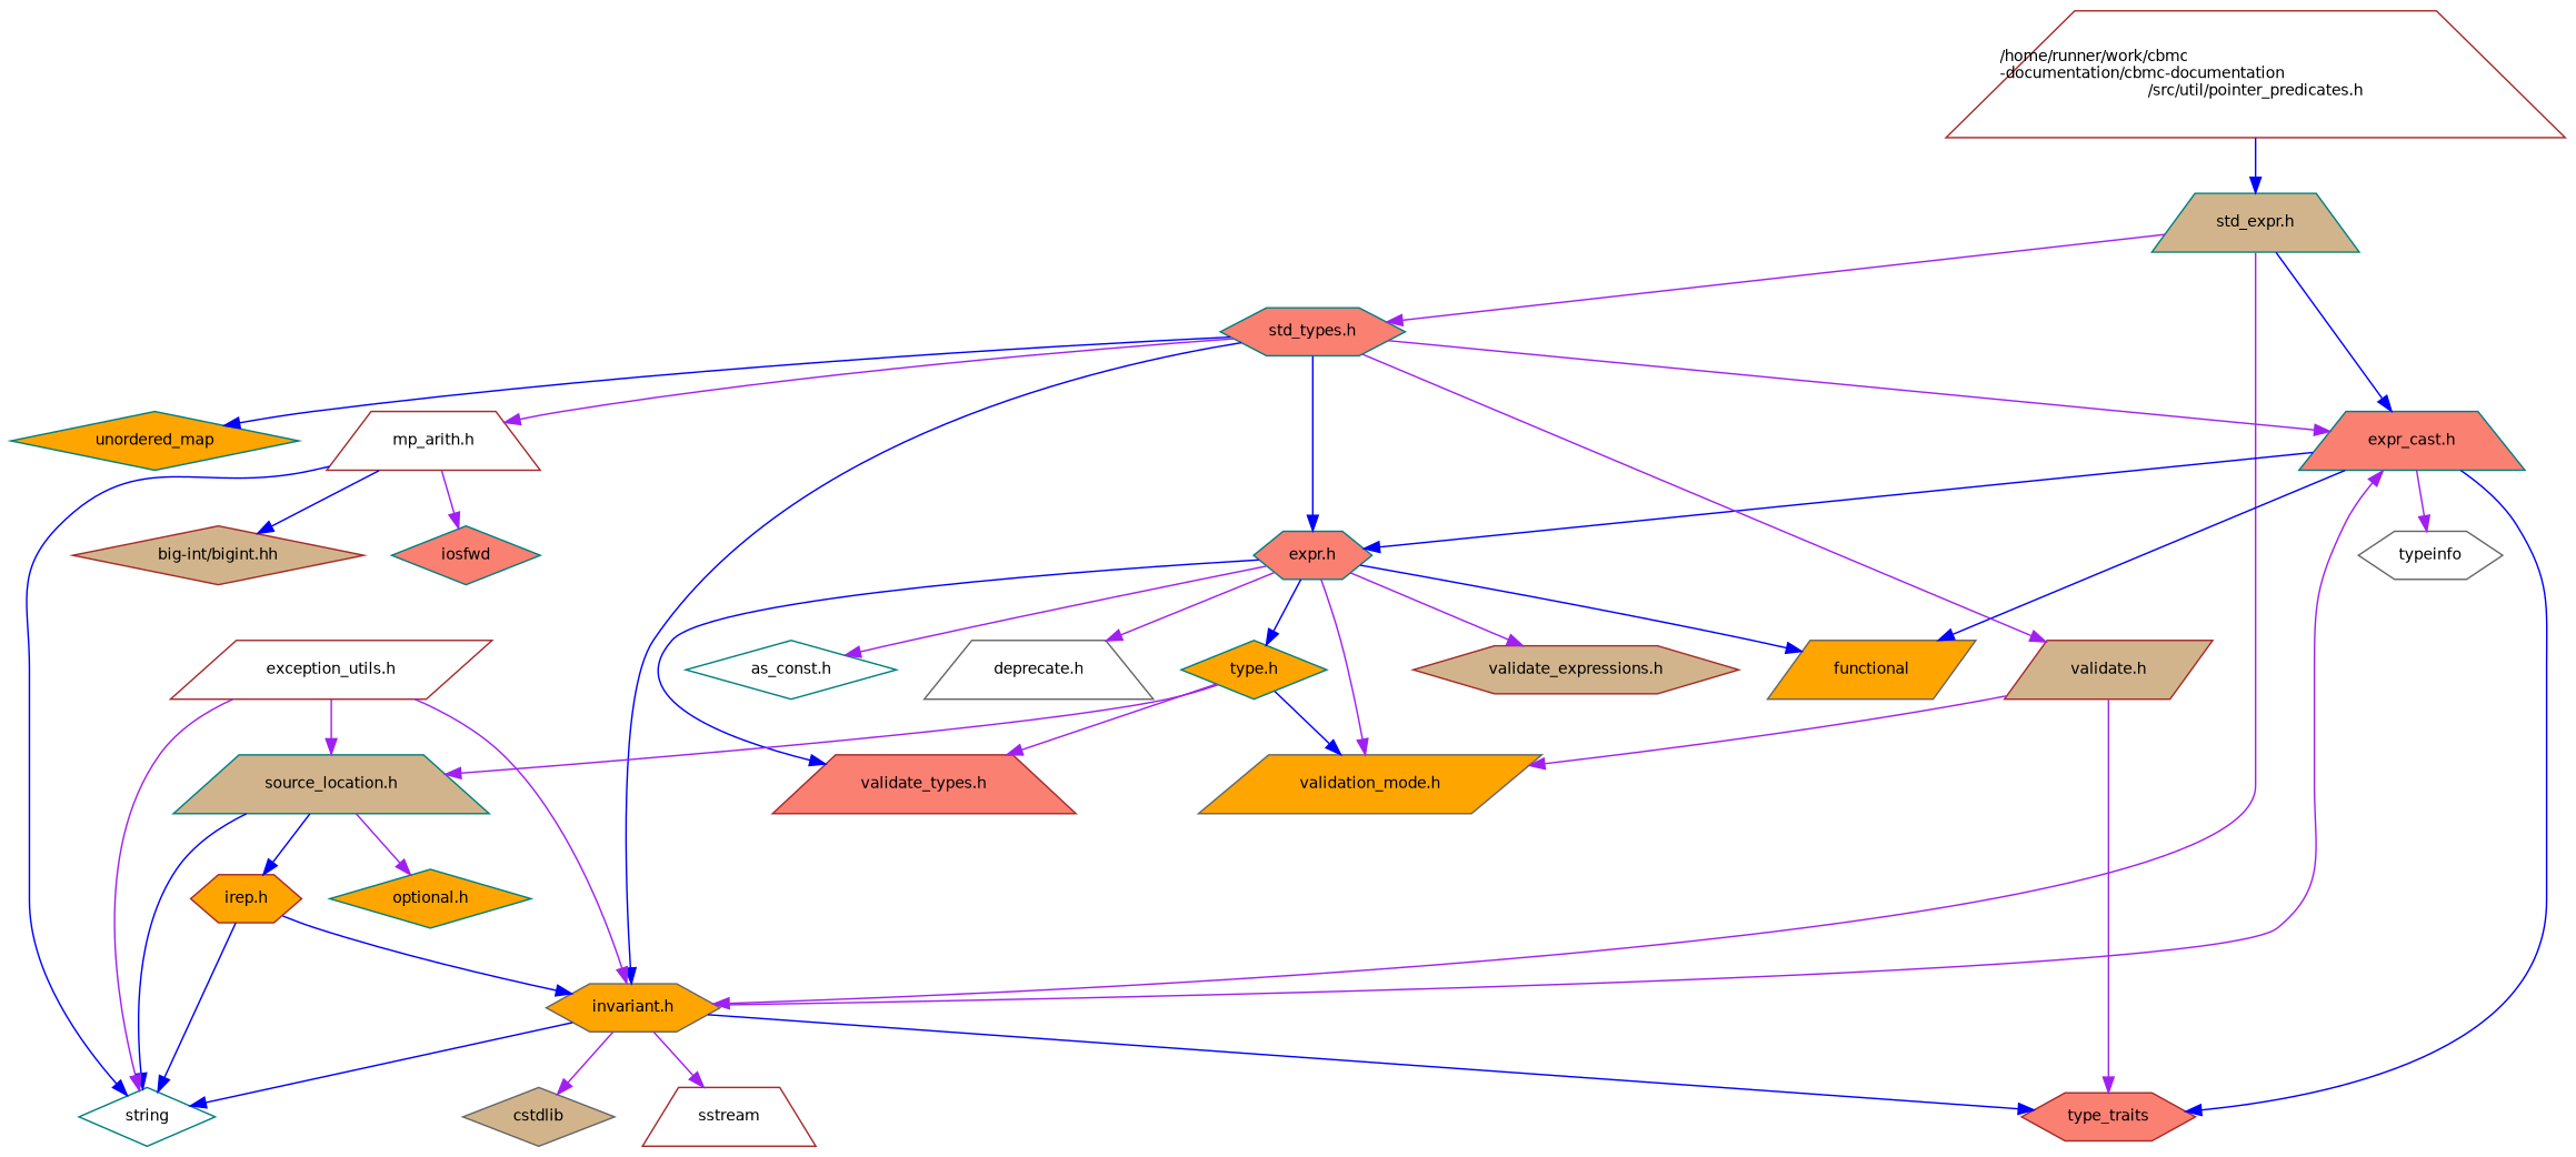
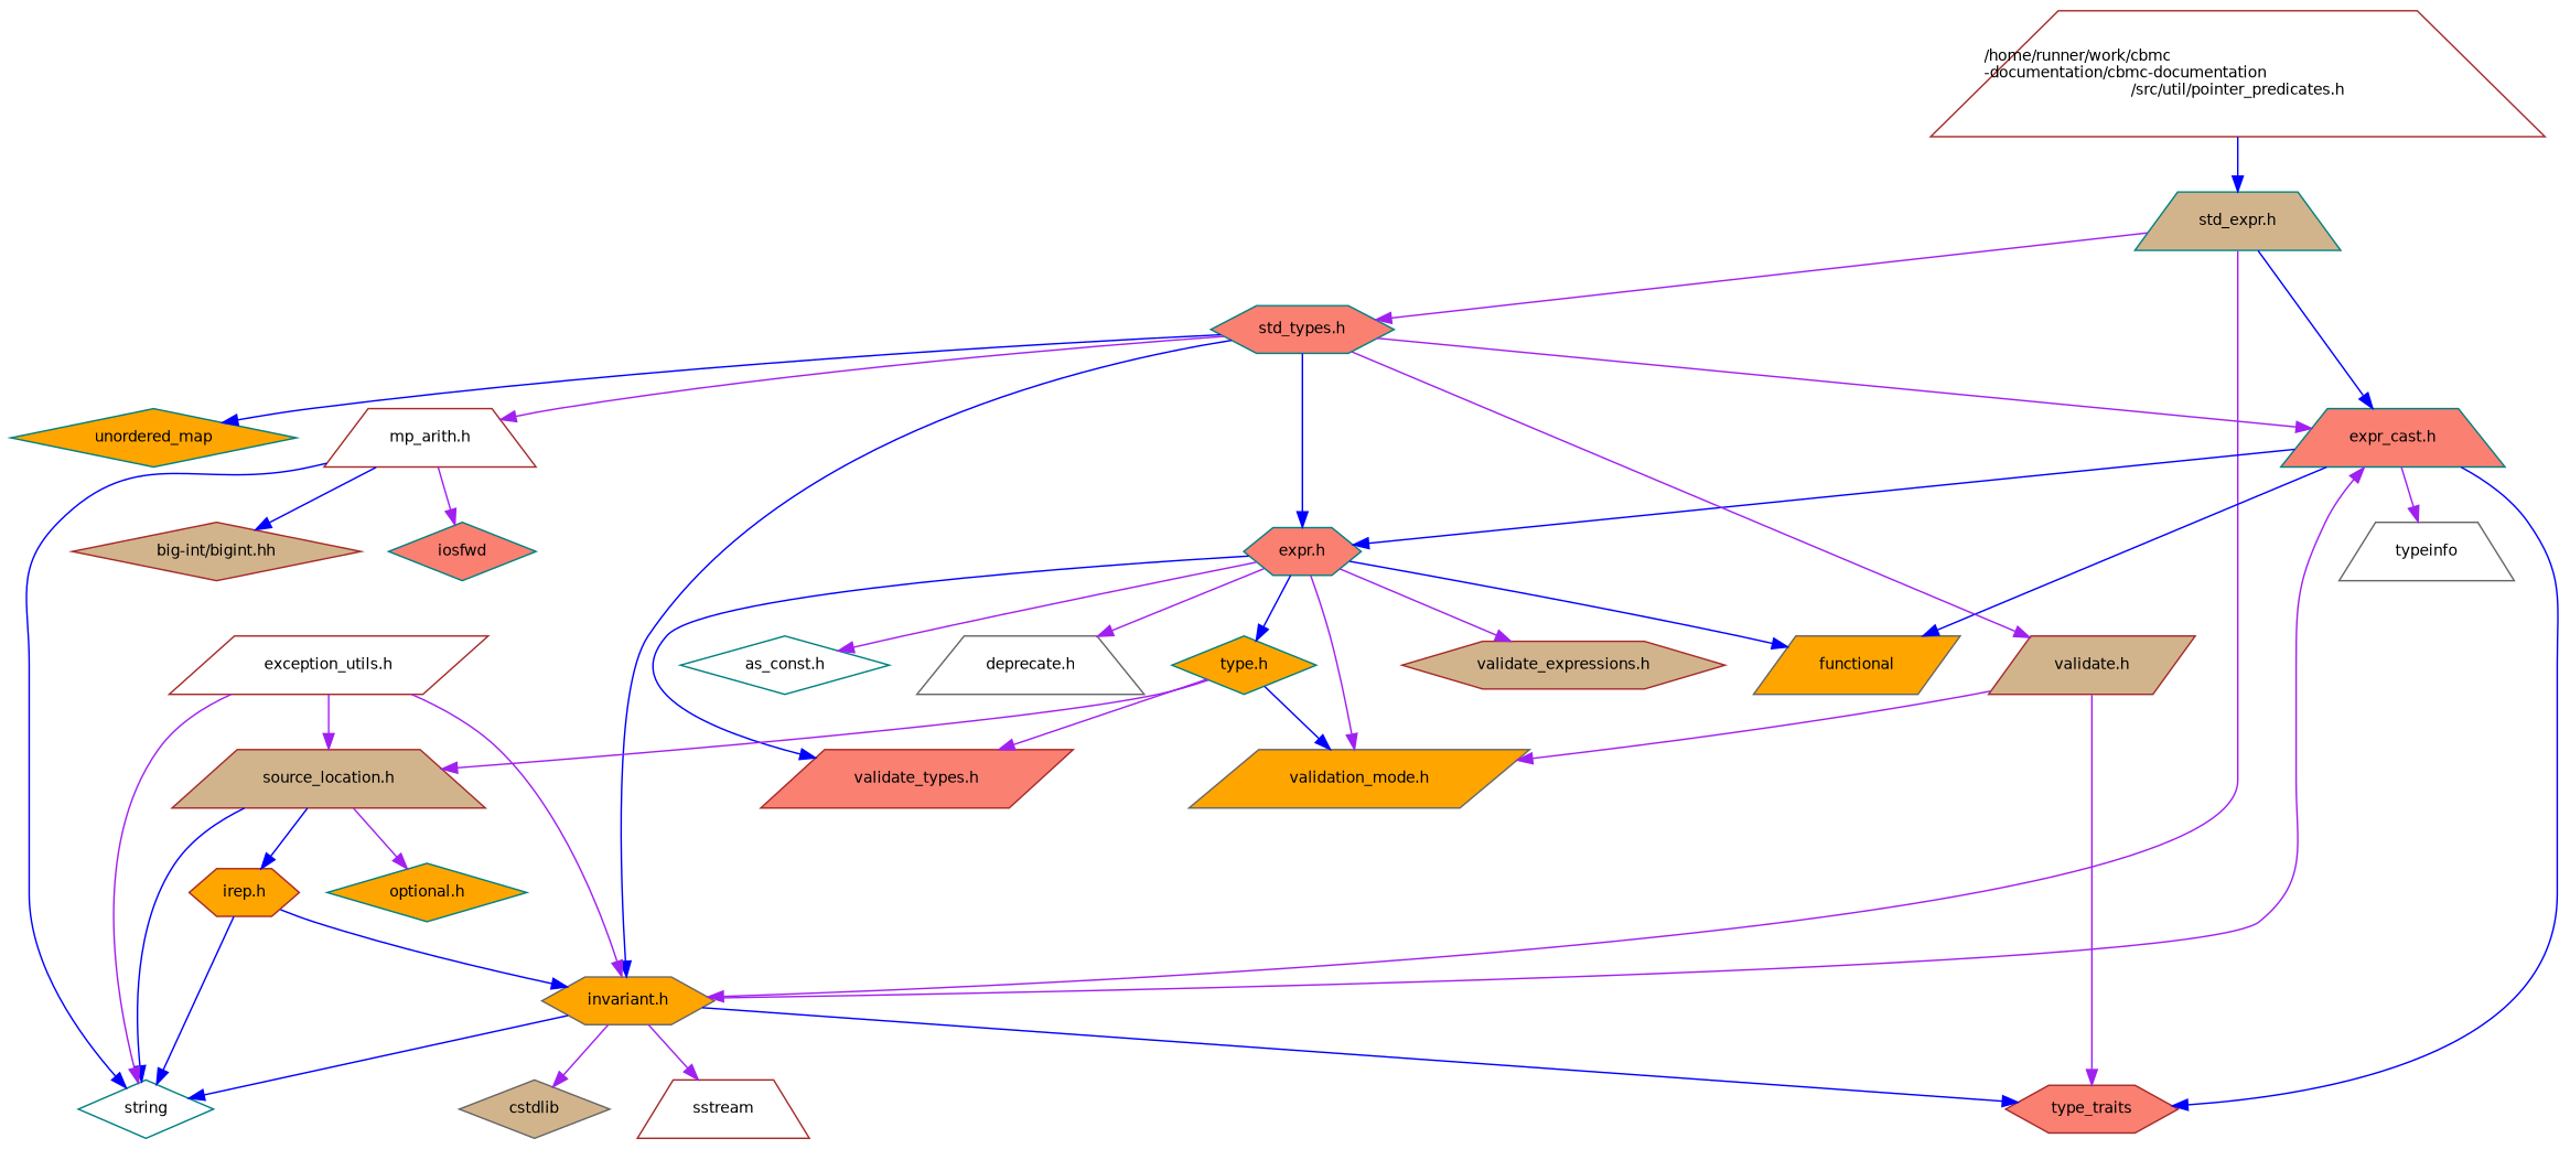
  digraph {
    node [color=teal fillcolor=white fontname=Helvetica fontsize=10 shape=trapezium style=filled]
    edge [color=purple fontname=Helvetica fontsize=10 labelfontname=Helvetica labelfontsize=10 style=solid]
    n1 [color=brown fontcolor=black height=0.2 label="/home/runner/work/cbmc\l-documentation/cbmc-documentation\l/src/util/pointer_predicates.h" width=0.4]
    n2 [fillcolor=tan height=0.2 label="std_expr.h" width=0.4]
    n3 [fillcolor=salmon height=0.2 label="expr_cast.h" width=0.4]
    n4 [color=gray40 fillcolor=orange height=0.2 label="invariant.h" shape=hexagon width=0.4]
    n5 [fillcolor=salmon height=0.2 label="std_types.h" shape=hexagon width=0.4]
-   n6 [color=gray40 height=0.2 label=typeinfo shape=hexagon width=0.4]
+   n6 [color=gray40 height=0.2 label=typeinfo width=0.4]
    n7 [color=brown fillcolor=salmon height=0.2 label=type_traits shape=hexagon width=0.4]
    n8 [color=gray40 fillcolor=orange height=0.2 label=functional shape=parallelogram width=0.4]
    n9 [fillcolor=salmon height=0.2 label="expr.h" shape=hexagon width=0.4]
    n10 [color=gray40 fillcolor=tan height=0.2 label=cstdlib shape=diamond width=0.4]
    n11 [color=brown height=0.2 label=sstream width=0.4]
    n12 [height=0.2 label=string shape=diamond width=0.4]
    n13 [color=brown fillcolor=tan height=0.2 label="validate.h" shape=parallelogram width=0.4]
    n14 [color=brown height=0.2 label="mp_arith.h" width=0.4]
    n15 [fillcolor=orange height=0.2 label=unordered_map shape=diamond width=0.4]
    n16 [height=0.2 label="as_const.h" shape=diamond width=0.4]
    n17 [color=gray40 height=0.2 label="deprecate.h" width=0.4]
    n18 [fillcolor=orange height=0.2 label="type.h" shape=diamond width=0.4]
    n19 [color=gray40 fillcolor=orange height=0.2 label="validation_mode.h" shape=parallelogram width=0.4]
-   n20 [color=brown fillcolor=salmon height=0.2 label="validate_types.h" width=0.4]
+   n20 [color=brown fillcolor=salmon height=0.2 label="validate_types.h" shape=parallelogram width=0.4]
    n21 [color=brown fillcolor=tan height=0.2 label="validate_expressions.h" shape=hexagon width=0.4]
-   n22 [fillcolor=tan height=0.2 label="source_location.h" width=0.4]
+   n22 [color=brown fillcolor=tan height=0.2 label="source_location.h" width=0.4]
    n23 [color=brown fillcolor=orange height=0.2 label="irep.h" shape=hexagon width=0.4]
    n24 [fillcolor=orange height=0.2 label="optional.h" shape=diamond width=0.4]
    n25 [color=brown height=0.2 label="exception_utils.h" shape=parallelogram width=0.4]
    n26 [fillcolor=salmon height=0.2 label=iosfwd shape=diamond width=0.4]
    n27 [color=brown fillcolor=tan height=0.2 label="big-int/bigint.hh" shape=diamond width=0.4]
    n1 -> n2 [color=blue]
    n2 -> n3 [color=blue]
    n2 -> n4
    n2 -> n5
    n3 -> n6
    n3 -> n7 [color=blue]
    n3 -> n8 [color=blue]
    n3 -> n9 [color=blue]
    n4 -> n3
    n4 -> n7 [color=blue]
    n4 -> n10
    n4 -> n11
    n4 -> n12 [color=blue]
    n5 -> n3
    n5 -> n4 [color=blue]
    n5 -> n9 [color=blue]
    n5 -> n13
    n5 -> n14
    n5 -> n15 [color=blue]
    n9 -> n8 [color=blue]
    n9 -> n16
    n9 -> n17
    n9 -> n18 [color=blue]
    n9 -> n19
    n9 -> n20 [color=blue]
    n9 -> n21
    n13 -> n7
    n13 -> n19
    n14 -> n12 [color=blue]
    n14 -> n26
    n14 -> n27 [color=blue]
    n18 -> n19 [color=blue]
    n18 -> n20
    n18 -> n22
    n22 -> n12 [color=blue]
    n22 -> n23 [color=blue]
    n22 -> n24
    n23 -> n4 [color=blue]
    n23 -> n12 [color=blue]
    n25 -> n4
    n25 -> n12
    n25 -> n22
  }
